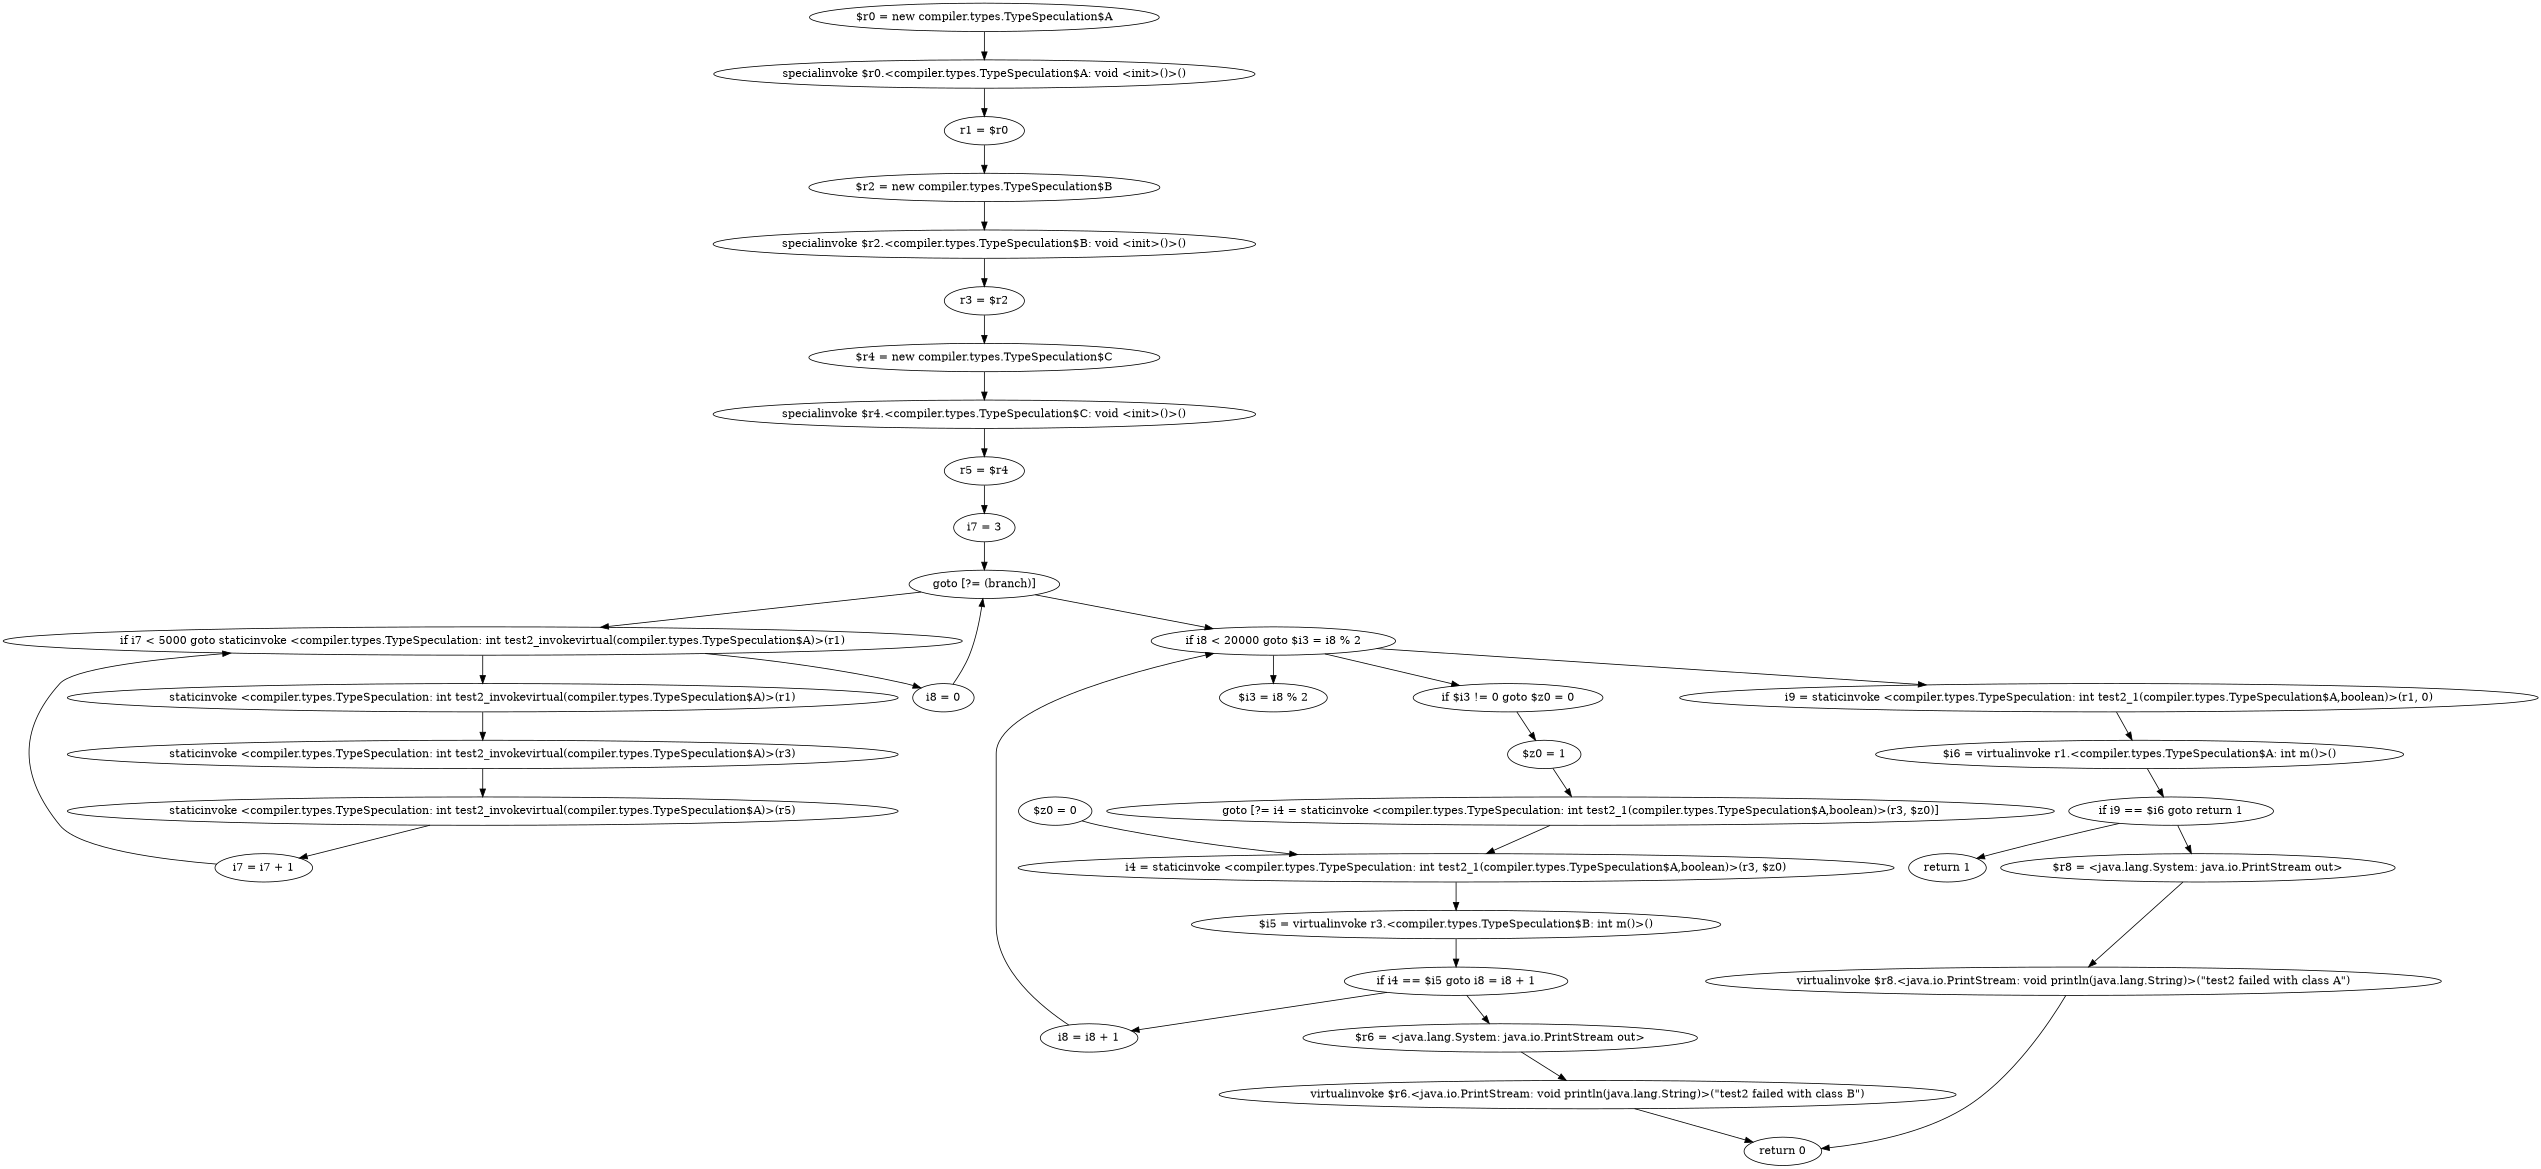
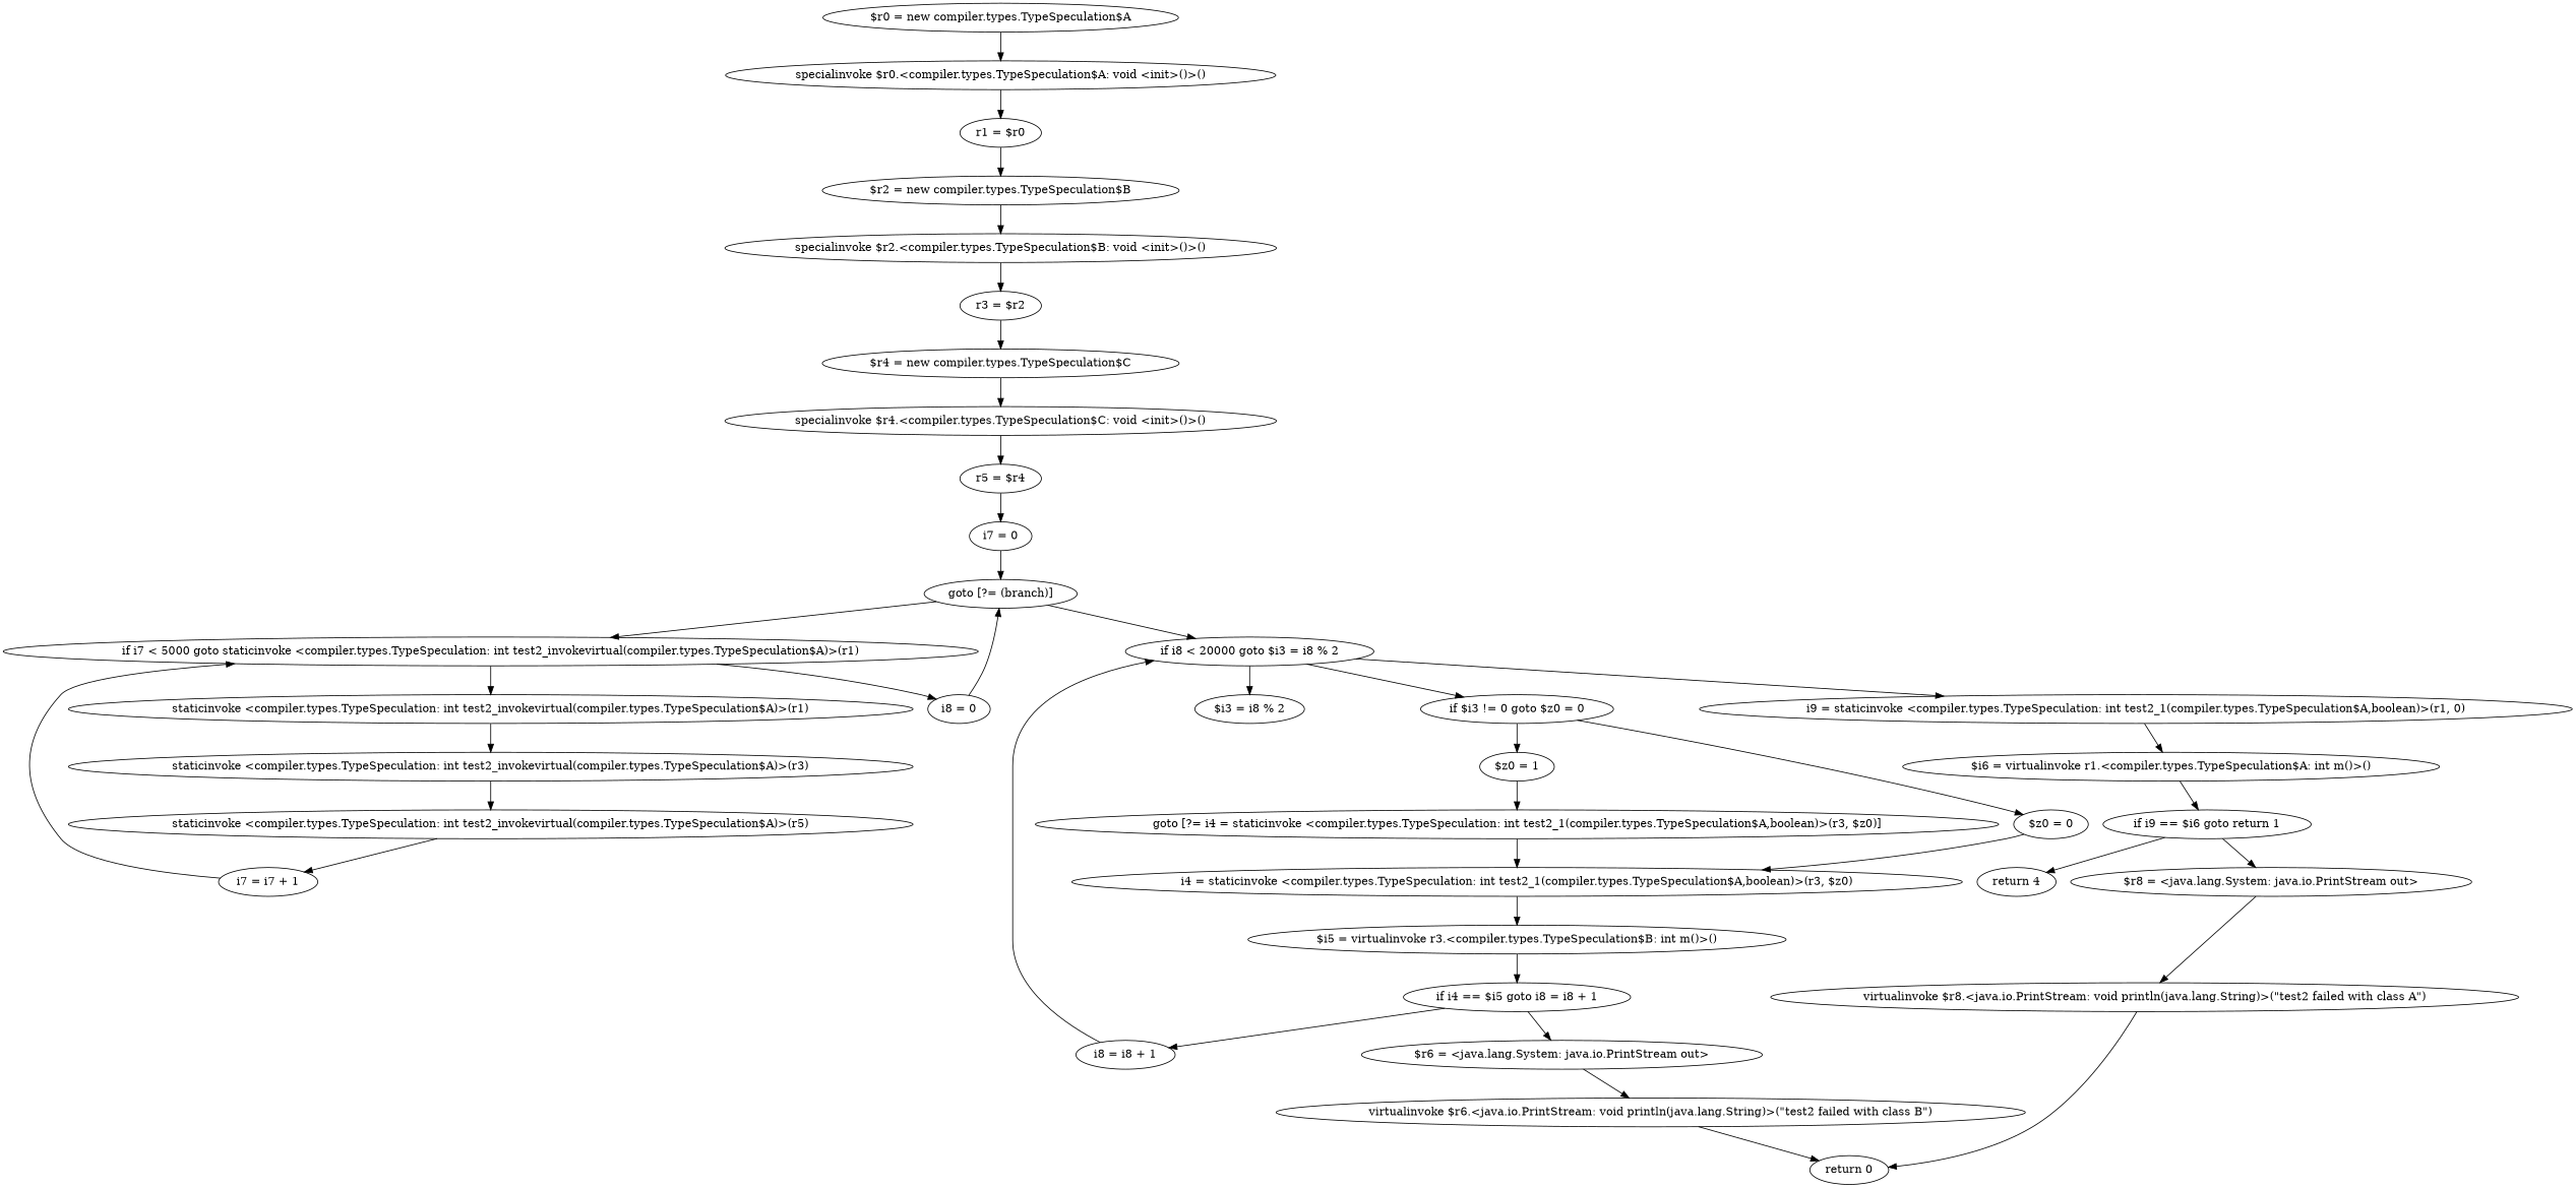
  digraph {
    "$r0 = new compiler.types.TypeSpeculation$A"
    "specialinvoke $r0.<compiler.types.TypeSpeculation$A: void <init>()>()"
    "r1 = $r0"
    "$r2 = new compiler.types.TypeSpeculation$B"
    "specialinvoke $r2.<compiler.types.TypeSpeculation$B: void <init>()>()"
    "r3 = $r2"
    "$r4 = new compiler.types.TypeSpeculation$C"
    "specialinvoke $r4.<compiler.types.TypeSpeculation$C: void <init>()>()"
    "r5 = $r4"
-   "i7 = 0" [label="i7 = 3"]
+   "i7 = 0"
    "goto [?= (branch)]"
    "if i7 < 5000 goto staticinvoke <compiler.types.TypeSpeculation: int test2_invokevirtual(compiler.types.TypeSpeculation$A)>(r1)"
    "if i8 < 20000 goto $i3 = i8 % 2"
    "staticinvoke <compiler.types.TypeSpeculation: int test2_invokevirtual(compiler.types.TypeSpeculation$A)>(r1)"
    "i8 = 0"
    "$i3 = i8 % 2"
    "if $i3 != 0 goto $z0 = 0"
    "i9 = staticinvoke <compiler.types.TypeSpeculation: int test2_1(compiler.types.TypeSpeculation$A,boolean)>(r1, 0)"
    "staticinvoke <compiler.types.TypeSpeculation: int test2_invokevirtual(compiler.types.TypeSpeculation$A)>(r3)"
    "staticinvoke <compiler.types.TypeSpeculation: int test2_invokevirtual(compiler.types.TypeSpeculation$A)>(r5)"
    "i7 = i7 + 1"
    "$z0 = 1"
    "$z0 = 0"
    "goto [?= i4 = staticinvoke <compiler.types.TypeSpeculation: int test2_1(compiler.types.TypeSpeculation$A,boolean)>(r3, $z0)]"
    "i4 = staticinvoke <compiler.types.TypeSpeculation: int test2_1(compiler.types.TypeSpeculation$A,boolean)>(r3, $z0)"
    "$i5 = virtualinvoke r3.<compiler.types.TypeSpeculation$B: int m()>()"
    "if i4 == $i5 goto i8 = i8 + 1"
    "$r6 = <java.lang.System: java.io.PrintStream out>"
    "i8 = i8 + 1"
    "virtualinvoke $r6.<java.io.PrintStream: void println(java.lang.String)>(\"test2 failed with class B\")"
    "return 0"
    "$i6 = virtualinvoke r1.<compiler.types.TypeSpeculation$A: int m()>()"
    "if i9 == $i6 goto return 1"
    "$r8 = <java.lang.System: java.io.PrintStream out>"
-   "return 1"
+   "return 1" [label="return 4"]
    "virtualinvoke $r8.<java.io.PrintStream: void println(java.lang.String)>(\"test2 failed with class A\")"
    "$r0 = new compiler.types.TypeSpeculation$A" -> "specialinvoke $r0.<compiler.types.TypeSpeculation$A: void <init>()>()"
    "specialinvoke $r0.<compiler.types.TypeSpeculation$A: void <init>()>()" -> "r1 = $r0"
    "r1 = $r0" -> "$r2 = new compiler.types.TypeSpeculation$B"
    "$r2 = new compiler.types.TypeSpeculation$B" -> "specialinvoke $r2.<compiler.types.TypeSpeculation$B: void <init>()>()"
    "specialinvoke $r2.<compiler.types.TypeSpeculation$B: void <init>()>()" -> "r3 = $r2"
    "r3 = $r2" -> "$r4 = new compiler.types.TypeSpeculation$C"
    "$r4 = new compiler.types.TypeSpeculation$C" -> "specialinvoke $r4.<compiler.types.TypeSpeculation$C: void <init>()>()"
    "specialinvoke $r4.<compiler.types.TypeSpeculation$C: void <init>()>()" -> "r5 = $r4"
    "r5 = $r4" -> "i7 = 0"
    "i7 = 0" -> "goto [?= (branch)]"
    "goto [?= (branch)]" -> "if i7 < 5000 goto staticinvoke <compiler.types.TypeSpeculation: int test2_invokevirtual(compiler.types.TypeSpeculation$A)>(r1)"
    "goto [?= (branch)]" -> "if i8 < 20000 goto $i3 = i8 % 2"
    "if i7 < 5000 goto staticinvoke <compiler.types.TypeSpeculation: int test2_invokevirtual(compiler.types.TypeSpeculation$A)>(r1)" -> "staticinvoke <compiler.types.TypeSpeculation: int test2_invokevirtual(compiler.types.TypeSpeculation$A)>(r1)"
    "if i7 < 5000 goto staticinvoke <compiler.types.TypeSpeculation: int test2_invokevirtual(compiler.types.TypeSpeculation$A)>(r1)" -> "i8 = 0"
    "if i8 < 20000 goto $i3 = i8 % 2" -> "$i3 = i8 % 2"
    "if i8 < 20000 goto $i3 = i8 % 2" -> "if $i3 != 0 goto $z0 = 0"
    "if i8 < 20000 goto $i3 = i8 % 2" -> "i9 = staticinvoke <compiler.types.TypeSpeculation: int test2_1(compiler.types.TypeSpeculation$A,boolean)>(r1, 0)"
    "staticinvoke <compiler.types.TypeSpeculation: int test2_invokevirtual(compiler.types.TypeSpeculation$A)>(r1)" -> "staticinvoke <compiler.types.TypeSpeculation: int test2_invokevirtual(compiler.types.TypeSpeculation$A)>(r3)"
    "i8 = 0" -> "goto [?= (branch)]"
    "if $i3 != 0 goto $z0 = 0" -> "$z0 = 1"
+   "if $i3 != 0 goto $z0 = 0" -> "$z0 = 0"
    "i9 = staticinvoke <compiler.types.TypeSpeculation: int test2_1(compiler.types.TypeSpeculation$A,boolean)>(r1, 0)" -> "$i6 = virtualinvoke r1.<compiler.types.TypeSpeculation$A: int m()>()"
    "staticinvoke <compiler.types.TypeSpeculation: int test2_invokevirtual(compiler.types.TypeSpeculation$A)>(r3)" -> "staticinvoke <compiler.types.TypeSpeculation: int test2_invokevirtual(compiler.types.TypeSpeculation$A)>(r5)"
    "staticinvoke <compiler.types.TypeSpeculation: int test2_invokevirtual(compiler.types.TypeSpeculation$A)>(r5)" -> "i7 = i7 + 1"
    "i7 = i7 + 1" -> "if i7 < 5000 goto staticinvoke <compiler.types.TypeSpeculation: int test2_invokevirtual(compiler.types.TypeSpeculation$A)>(r1)"
    "$z0 = 1" -> "goto [?= i4 = staticinvoke <compiler.types.TypeSpeculation: int test2_1(compiler.types.TypeSpeculation$A,boolean)>(r3, $z0)]"
    "$z0 = 0" -> "i4 = staticinvoke <compiler.types.TypeSpeculation: int test2_1(compiler.types.TypeSpeculation$A,boolean)>(r3, $z0)"
    "goto [?= i4 = staticinvoke <compiler.types.TypeSpeculation: int test2_1(compiler.types.TypeSpeculation$A,boolean)>(r3, $z0)]" -> "i4 = staticinvoke <compiler.types.TypeSpeculation: int test2_1(compiler.types.TypeSpeculation$A,boolean)>(r3, $z0)"
    "i4 = staticinvoke <compiler.types.TypeSpeculation: int test2_1(compiler.types.TypeSpeculation$A,boolean)>(r3, $z0)" -> "$i5 = virtualinvoke r3.<compiler.types.TypeSpeculation$B: int m()>()"
    "$i5 = virtualinvoke r3.<compiler.types.TypeSpeculation$B: int m()>()" -> "if i4 == $i5 goto i8 = i8 + 1"
    "if i4 == $i5 goto i8 = i8 + 1" -> "$r6 = <java.lang.System: java.io.PrintStream out>"
    "if i4 == $i5 goto i8 = i8 + 1" -> "i8 = i8 + 1"
    "$r6 = <java.lang.System: java.io.PrintStream out>" -> "virtualinvoke $r6.<java.io.PrintStream: void println(java.lang.String)>(\"test2 failed with class B\")"
    "i8 = i8 + 1" -> "if i8 < 20000 goto $i3 = i8 % 2"
    "virtualinvoke $r6.<java.io.PrintStream: void println(java.lang.String)>(\"test2 failed with class B\")" -> "return 0"
    "$i6 = virtualinvoke r1.<compiler.types.TypeSpeculation$A: int m()>()" -> "if i9 == $i6 goto return 1"
    "if i9 == $i6 goto return 1" -> "$r8 = <java.lang.System: java.io.PrintStream out>"
    "if i9 == $i6 goto return 1" -> "return 1"
    "$r8 = <java.lang.System: java.io.PrintStream out>" -> "virtualinvoke $r8.<java.io.PrintStream: void println(java.lang.String)>(\"test2 failed with class A\")"
    "virtualinvoke $r8.<java.io.PrintStream: void println(java.lang.String)>(\"test2 failed with class A\")" -> "return 0"
  }
